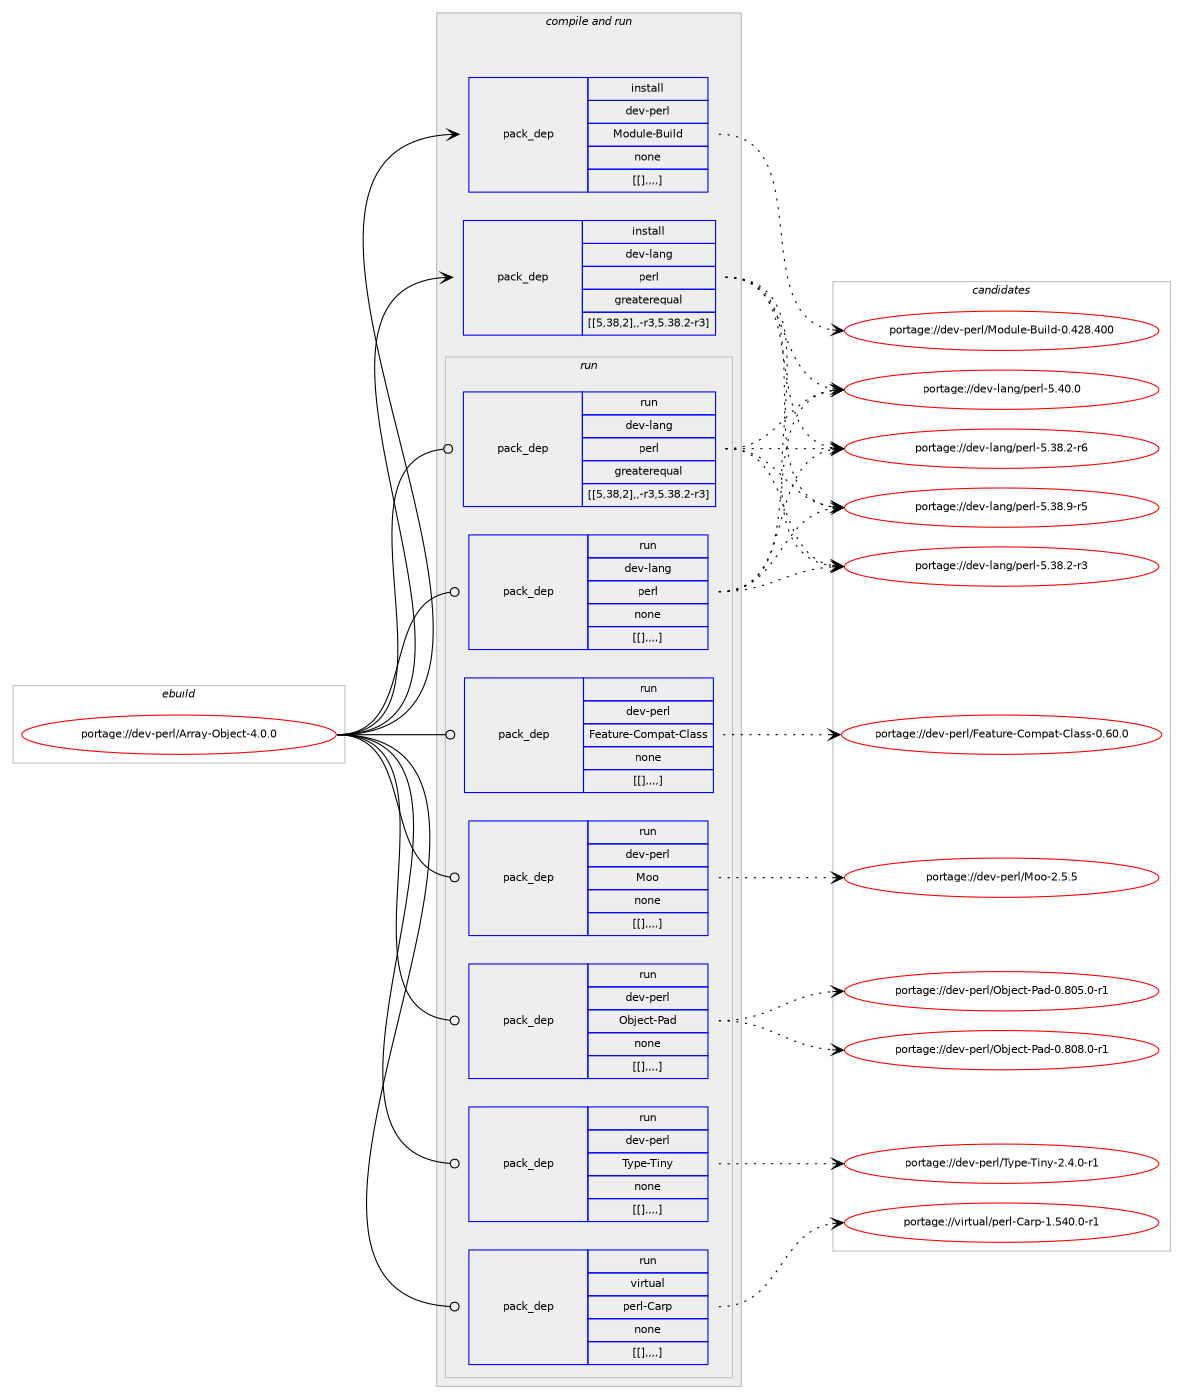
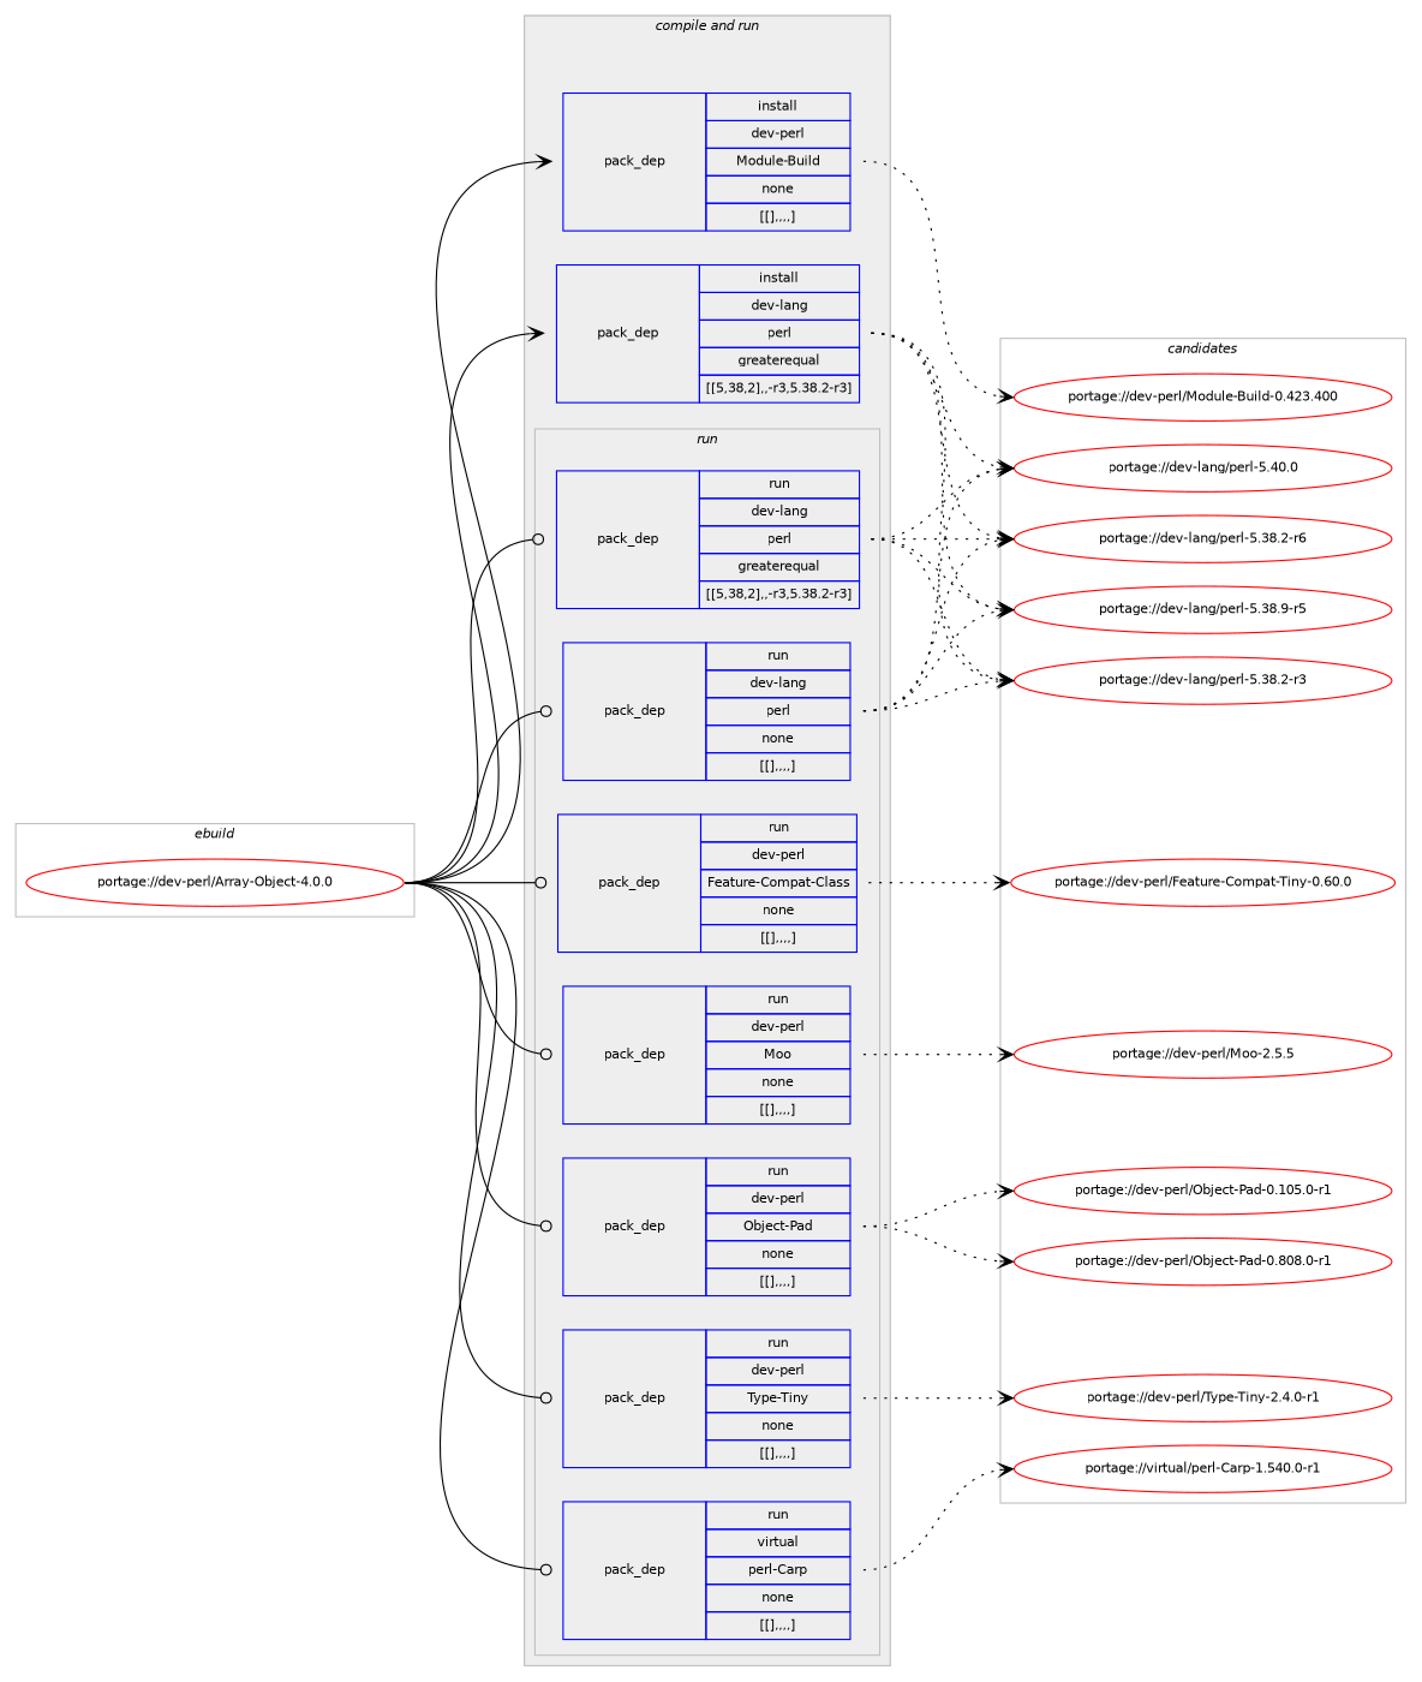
  digraph {
    compound=true
    concentrate=true
    fontname=Helvetica
    fontsize=10
    newrank=true
    rankdir=LR
    ranksep=1.5
    node [color=red fontname=Helvetica fontsize=10]
    edge [arrowhead=vee headport=w style=dotted tailport=e weight=100]
    n1 [label="portage://dev-perl/Array-Object-4.0.0" width=4]
    n2 [color=blue label=<<TABLE BORDER="0" CELLBORDER="1" CELLSPACING="0" CELLPADDING="4" WIDTH="220"><TR><TD ROWSPAN="6" CELLPADDING="30">pack_dep</TD></TR><TR><TD WIDTH="110">install</TD></TR><TR><TD>dev-lang</TD></TR><TR><TD>perl</TD></TR><TR><TD>greaterequal</TD></TR><TR><TD>[[5,38,2],,-r3,5.38.2-r3]</TD></TR></TABLE>> shape=none]
    n3 [color=blue label=<<TABLE BORDER="0" CELLBORDER="1" CELLSPACING="0" CELLPADDING="4" WIDTH="220"><TR><TD ROWSPAN="6" CELLPADDING="30">pack_dep</TD></TR><TR><TD WIDTH="110">install</TD></TR><TR><TD>dev-perl</TD></TR><TR><TD>Module-Build</TD></TR><TR><TD>none</TD></TR><TR><TD>[[],,,,]</TD></TR></TABLE>> shape=none]
    n4 [color=blue label=<<TABLE BORDER="0" CELLBORDER="1" CELLSPACING="0" CELLPADDING="4" WIDTH="220"><TR><TD ROWSPAN="6" CELLPADDING="30">pack_dep</TD></TR><TR><TD WIDTH="110">run</TD></TR><TR><TD>dev-lang</TD></TR><TR><TD>perl</TD></TR><TR><TD>greaterequal</TD></TR><TR><TD>[[5,38,2],,-r3,5.38.2-r3]</TD></TR></TABLE>> shape=none]
    n5 [color=blue label=<<TABLE BORDER="0" CELLBORDER="1" CELLSPACING="0" CELLPADDING="4" WIDTH="220"><TR><TD ROWSPAN="6" CELLPADDING="30">pack_dep</TD></TR><TR><TD WIDTH="110">run</TD></TR><TR><TD>dev-lang</TD></TR><TR><TD>perl</TD></TR><TR><TD>none</TD></TR><TR><TD>[[],,,,]</TD></TR></TABLE>> shape=none]
    n6 [color=blue label=<<TABLE BORDER="0" CELLBORDER="1" CELLSPACING="0" CELLPADDING="4" WIDTH="220"><TR><TD ROWSPAN="6" CELLPADDING="30">pack_dep</TD></TR><TR><TD WIDTH="110">run</TD></TR><TR><TD>dev-perl</TD></TR><TR><TD>Feature-Compat-Class</TD></TR><TR><TD>none</TD></TR><TR><TD>[[],,,,]</TD></TR></TABLE>> shape=none]
    n7 [color=blue label=<<TABLE BORDER="0" CELLBORDER="1" CELLSPACING="0" CELLPADDING="4" WIDTH="220"><TR><TD ROWSPAN="6" CELLPADDING="30">pack_dep</TD></TR><TR><TD WIDTH="110">run</TD></TR><TR><TD>dev-perl</TD></TR><TR><TD>Moo</TD></TR><TR><TD>none</TD></TR><TR><TD>[[],,,,]</TD></TR></TABLE>> shape=none]
    n8 [color=blue label=<<TABLE BORDER="0" CELLBORDER="1" CELLSPACING="0" CELLPADDING="4" WIDTH="220"><TR><TD ROWSPAN="6" CELLPADDING="30">pack_dep</TD></TR><TR><TD WIDTH="110">run</TD></TR><TR><TD>dev-perl</TD></TR><TR><TD>Object-Pad</TD></TR><TR><TD>none</TD></TR><TR><TD>[[],,,,]</TD></TR></TABLE>> shape=none]
    n9 [color=blue label=<<TABLE BORDER="0" CELLBORDER="1" CELLSPACING="0" CELLPADDING="4" WIDTH="220"><TR><TD ROWSPAN="6" CELLPADDING="30">pack_dep</TD></TR><TR><TD WIDTH="110">run</TD></TR><TR><TD>dev-perl</TD></TR><TR><TD>Type-Tiny</TD></TR><TR><TD>none</TD></TR><TR><TD>[[],,,,]</TD></TR></TABLE>> shape=none]
    n10 [color=blue label=<<TABLE BORDER="0" CELLBORDER="1" CELLSPACING="0" CELLPADDING="4" WIDTH="220"><TR><TD ROWSPAN="6" CELLPADDING="30">pack_dep</TD></TR><TR><TD WIDTH="110">run</TD></TR><TR><TD>virtual</TD></TR><TR><TD>perl-Carp</TD></TR><TR><TD>none</TD></TR><TR><TD>[[],,,,]</TD></TR></TABLE>> shape=none]
    n11 [label="portage://dev-lang/perl-5.40.0" width=4]
    n12 [label="portage://dev-lang/perl-5.38.2-r6" width=4]
    n13 [label="portage://dev-lang/perl-5.38.9-r5" width=4]
    n14 [label="portage://dev-lang/perl-5.38.2-r3" width=4]
-   n15 [label="portage://dev-perl/Module-Build-0.428.400" width=4]
-   n16 [label="portage://dev-perl/Feature-Compat-Class-0.60.0" width=4]
+   n15 [label="portage://dev-perl/Module-Build-0.423.400" width=4]
+   n16 [label="portage://dev-perl/Feature-Compat-Tiny-0.60.0" width=4]
    n17 [label="portage://dev-perl/Moo-2.5.5" width=4]
    n18 [label="portage://dev-perl/Object-Pad-0.808.0-r1" width=4]
-   n19 [label="portage://dev-perl/Object-Pad-0.805.0-r1" width=4]
+   n19 [label="portage://dev-perl/Object-Pad-0.105.0-r1" width=4]
    n20 [label="portage://dev-perl/Type-Tiny-2.4.0-r1" width=4]
    n21 [label="portage://virtual/perl-Carp-1.540.0-r1" width=4]
    subgraph cluster_1 {
      color=gray
      label=<<i>ebuild</i>>
      n1
    }
    subgraph cluster_2 {
      color=gray
      label=<<i>dependencies</i>>
      subgraph cluster_3 {
        color=gray
        fillcolor="#eeeeee"
        label=<<i>compile</i>>
        style=filled
        subgraph sub_4 {
          color=gray
          fillcolor="#eeeeee"
          label=<<i>compile</i>>
          style=filled
          n2
        }
        subgraph sub_5 {
          color=gray
          fillcolor="#eeeeee"
          label=<<i>compile</i>>
          style=filled
          n3
        }
      }
      subgraph cluster_6 {
        color=gray
        fillcolor="#eeeeee"
        label=<<i>compile and run</i>>
        style=filled
      }
      subgraph cluster_7 {
        color=gray
        fillcolor="#eeeeee"
        label=<<i>run</i>>
        style=filled
        subgraph sub_8 {
          color=gray
          fillcolor="#eeeeee"
          label=<<i>run</i>>
          style=filled
          n4
        }
        subgraph sub_9 {
          color=gray
          fillcolor="#eeeeee"
          label=<<i>run</i>>
          style=filled
          n5
        }
        subgraph sub_10 {
          color=gray
          fillcolor="#eeeeee"
          label=<<i>run</i>>
          style=filled
          n6
        }
        subgraph sub_11 {
          color=gray
          fillcolor="#eeeeee"
          label=<<i>run</i>>
          style=filled
          n7
        }
        subgraph sub_12 {
          color=gray
          fillcolor="#eeeeee"
          label=<<i>run</i>>
          style=filled
          n8
        }
        subgraph sub_13 {
          color=gray
          fillcolor="#eeeeee"
          label=<<i>run</i>>
          style=filled
          n9
        }
        subgraph sub_14 {
          color=gray
          fillcolor="#eeeeee"
          label=<<i>run</i>>
          style=filled
          n10
        }
      }
    }
    subgraph cluster_15 {
      color=gray
      label=<<i>candidates</i>>
      rank=same
      subgraph sub_16 {
        color=black
        label=<<i>candidates</i>>
        nodesep=1
        rank=same
        n11
        n12
        n13
        n14
      }
      subgraph sub_17 {
        color=black
        label=<<i>candidates</i>>
        nodesep=1
        rank=same
        n15
      }
      subgraph sub_18 {
        color=black
        label=<<i>candidates</i>>
        nodesep=1
        rank=same
        n11
        n12
        n13
        n14
      }
      subgraph sub_19 {
        color=black
        label=<<i>candidates</i>>
        nodesep=1
        rank=same
        n11
        n12
        n13
        n14
      }
      subgraph sub_20 {
        color=black
        label=<<i>candidates</i>>
        nodesep=1
        rank=same
        n16
      }
      subgraph sub_21 {
        color=black
        label=<<i>candidates</i>>
        nodesep=1
        rank=same
        n17
      }
      subgraph sub_22 {
        color=black
        label=<<i>candidates</i>>
        nodesep=1
        rank=same
        n18
        n19
      }
      subgraph sub_23 {
        color=black
        label=<<i>candidates</i>>
        nodesep=1
        rank=same
        n20
      }
      subgraph sub_24 {
        color=black
        label=<<i>candidates</i>>
        nodesep=1
        rank=same
        n21
      }
    }
    n1 -> n2 [style=solid weight=20]
    n1 -> n3 [style=solid weight=20]
    n1 -> n4 [arrowhead=odot style=solid weight=20]
    n1 -> n5 [arrowhead=odot style=solid weight=20]
    n1 -> n6 [arrowhead=odot style=solid weight=20]
    n1 -> n7 [arrowhead=odot style=solid weight=20]
    n1 -> n8 [arrowhead=odot style=solid weight=20]
    n1 -> n9 [arrowhead=odot style=solid weight=20]
    n1 -> n10 [arrowhead=odot style=solid weight=20]
    n2 -> n11
    n2 -> n12
    n2 -> n13
    n2 -> n14
    n3 -> n15
    n4 -> n11
    n4 -> n12
    n4 -> n13
    n4 -> n14
    n5 -> n11
    n5 -> n12
    n5 -> n13
    n5 -> n14
    n6 -> n16
    n7 -> n17
    n8 -> n18
    n8 -> n19
    n9 -> n20
    n10 -> n21
  }
